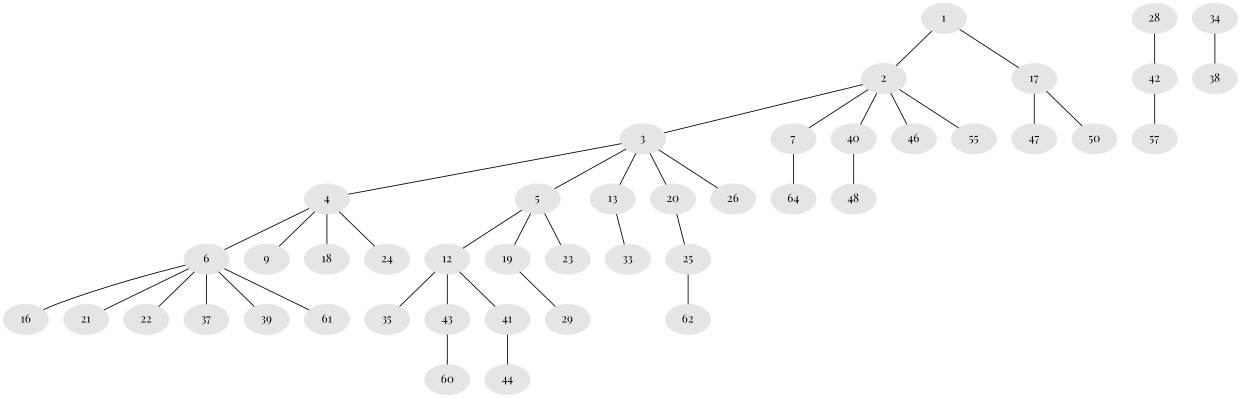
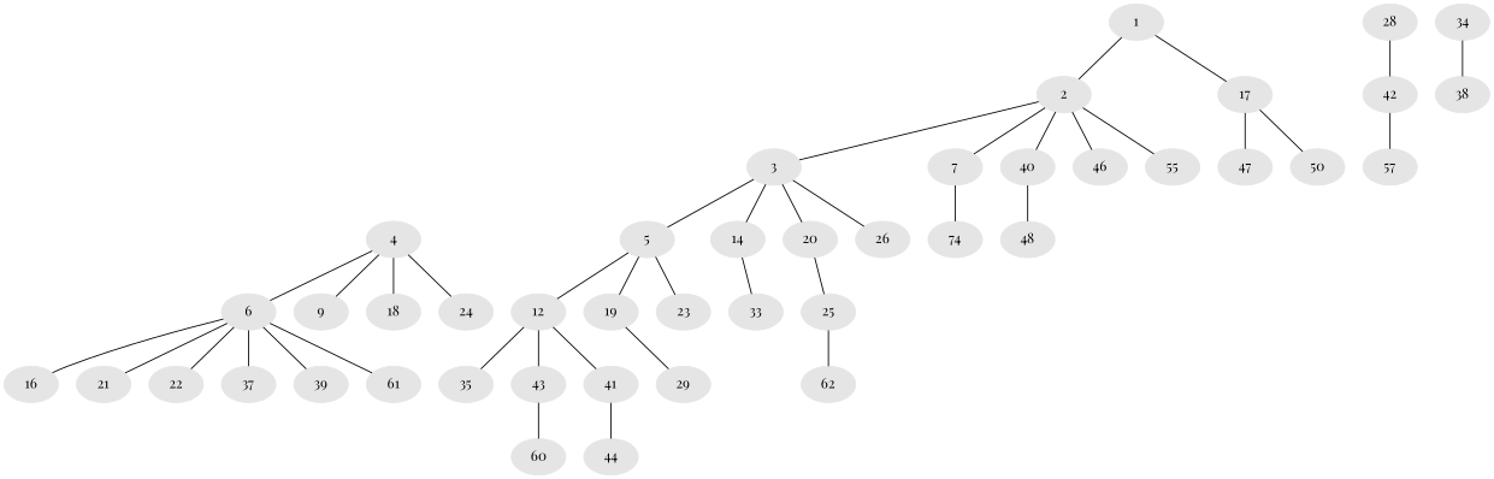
  graph {
    fontname="Playfair Display"
    node [color=gray90 fontname="Playfair Display" style=filled]
    edge [fontname="Playfair Display"]
    1 [super="+51"]
    2 [super="+15"]
    17 [super="+31"]
    3 [super="+14"]
    7 [super="+58"]
    40
    46 [super="+73"]
    55
    47
    50 [super="+52"]
    4 [super="+11"]
    5 [super="+8"]
-   13 [super="+32"]
+   13 [super="+32" label=14]
    20
    26
-   64
+   64 [label=74]
    48 [super="+54"]
    6 [super="+10"]
    9 [super="+56"]
    18
    24
    12 [super="+66"]
    19 [super="+30"]
    23
    33
    25 [super="+27"]
    28 [super="+68"]
    42 [super="+45"]
    16 [super="+53"]
    21 [super="+71"]
    22
    37 [super="+67"]
    39 [super="+65"]
    61
    35 [super="+72"]
    43 [super="+49"]
    41 [super="+59"]
    29 [super="+36"]
    34
    38
    60
    62 [super="+70"]
    44 [super="+69"]
    57 [super="+63"]
    1 -- 2
    1 -- 17
    2 -- 3
    2 -- 7
    2 -- 40
    2 -- 46
    2 -- 55
    17 -- 47
    17 -- 50
-   3 -- 4
    3 -- 5
    3 -- 13
    3 -- 20
    3 -- 26
    7 -- 64
    40 -- 48
    4 -- 6
    4 -- 9
    4 -- 18
    4 -- 24
    5 -- 12
    5 -- 19
    5 -- 23
    13 -- 33
    20 -- 25
    6 -- 16
    6 -- 21
    6 -- 22
    6 -- 37
    6 -- 39
    6 -- 61
    12 -- 35
    12 -- 43
    12 -- 41
    19 -- 29
    25 -- 62
    28 -- 42
    42 -- 57
    43 -- 60
    41 -- 44
    34 -- 38
  }
